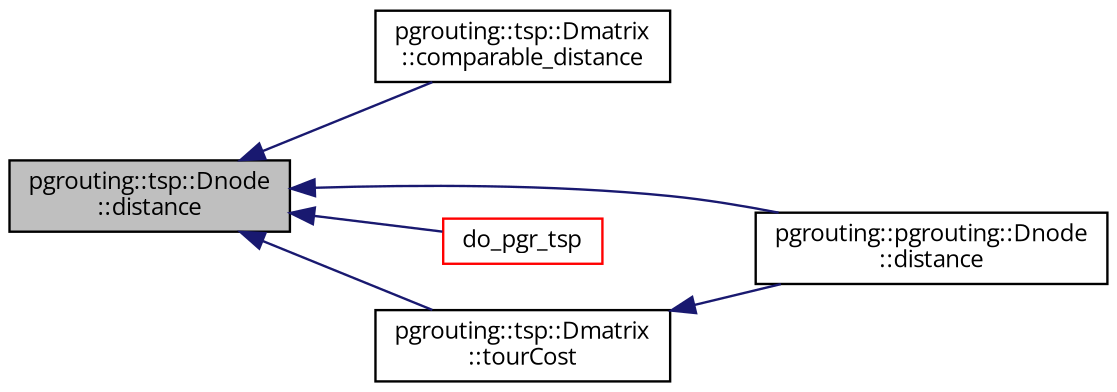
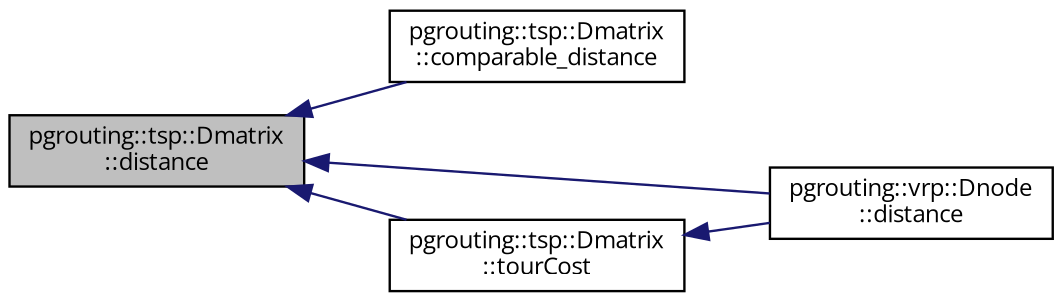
  digraph {
    fontname="Open Sans"
    rankdir=LR
    node [color=black fillcolor=white fontname="Open Sans" fontsize=10 shape=record style=filled]
    edge [color=midnightblue dir=back fontname="Open Sans" fontsize=10 labelfontname=Helvetica labelfontsize=10 style=solid]
-   n1 [fillcolor=grey75 fontcolor=black height=0.2 label="pgrouting::tsp::Dnode\l::distance" width=0.4]
+   n1 [fillcolor=grey75 fontcolor=black height=0.2 label="pgrouting::tsp::Dmatrix\l::distance" width=0.4]
    n2 [height=0.2 label="pgrouting::tsp::Dmatrix\l::comparable_distance" width=0.4]
-   n3 [height=0.2 label="pgrouting::pgrouting::Dnode\l::distance" width=0.4]
-   n4 [color=red height=0.2 label=do_pgr_tsp width=0.4]
+   n3 [height=0.2 label="pgrouting::vrp::Dnode\l::distance" width=0.4]
    n5 [height=0.2 label="pgrouting::tsp::Dmatrix\l::tourCost" width=0.4]
    n1 -> n2
    n1 -> n3
-   n1 -> n4
    n1 -> n5
    n5 -> n3
  }
